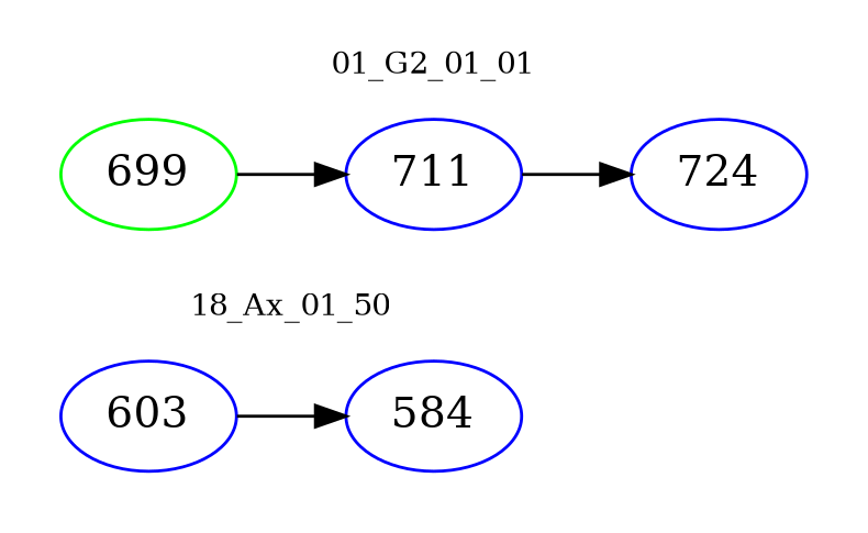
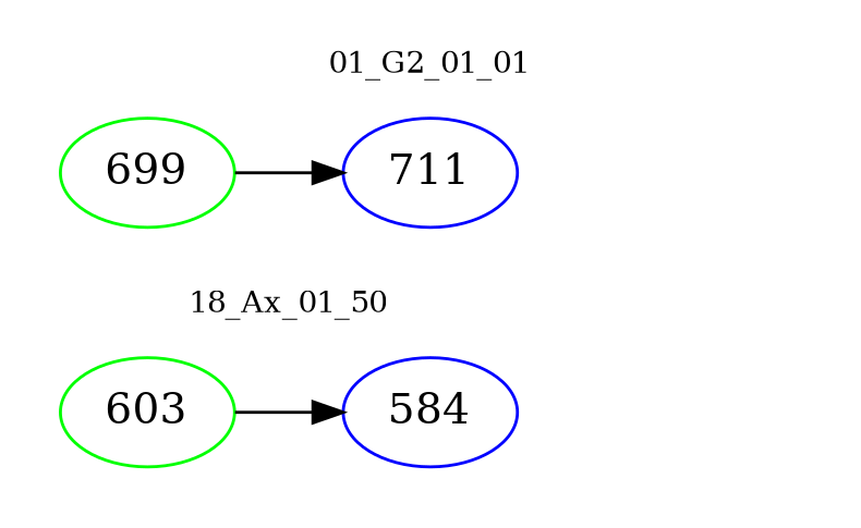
  digraph {
    rankdir=LR
    node [color=blue]
    edge [color=black]
-   n1 [label=603]
+   n1 [color=green label=603]
    n2 [label=584]
    n3 [color=green label=699]
    n4 [label=711]
-   n5 [label=724]
    subgraph cluster_1 {
      color=white
      fontsize=10
      label="18_Ax_01_50"
      n1
      n2
    }
    subgraph cluster_2 {
      color=white
      fontsize=10
      label="01_G2_01_01"
      n3
      n4
-     n5
    }
    n1 -> n2
    n3 -> n4
-   n4 -> n5
  }
